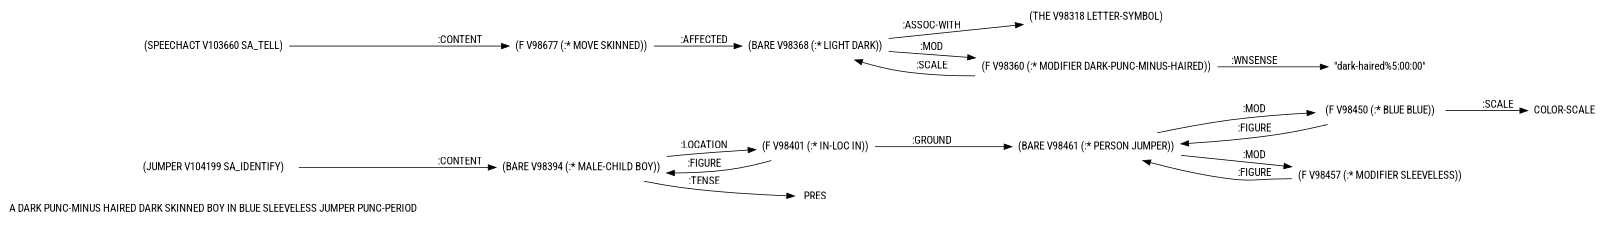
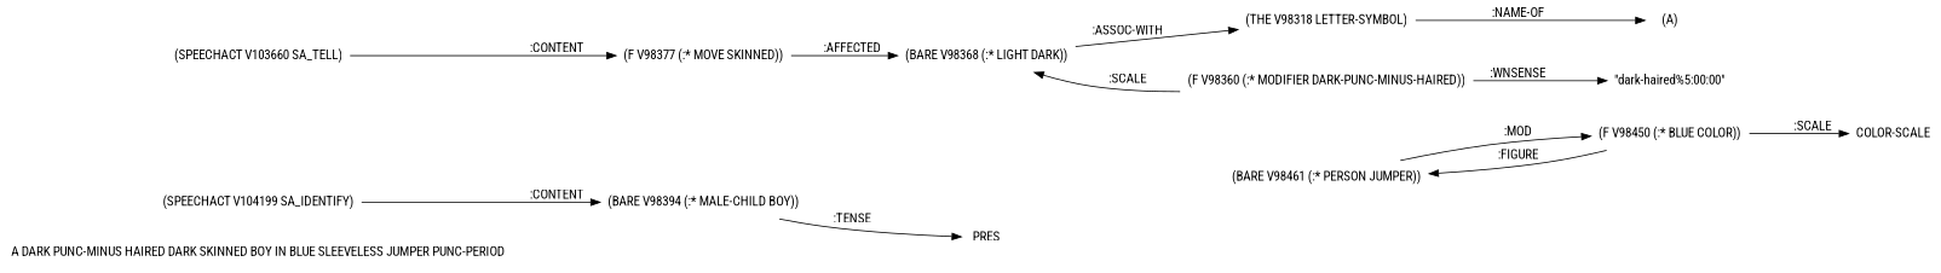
  digraph {
    fontname="Roboto Condensed"
    rankdir=LR
    node [fontname="Roboto Condensed" shape=none]
    edge [fontname="Roboto Condensed"]
    "A DARK PUNC-MINUS HAIRED DARK SKINNED BOY IN BLUE SLEEVELESS JUMPER PUNC-PERIOD"
-   n2 [label="(JUMPER V104199 SA_IDENTIFY)"]
+   n2 [label="(SPEECHACT V104199 SA_IDENTIFY)"]
    n3 [label="(BARE V98394 (:* MALE-CHILD BOY))"]
-   n4 [label="(F V98401 (:* IN-LOC IN))"]
    n5 [label=PRES]
    n6 [label="(BARE V98461 (:* PERSON JUMPER))"]
-   n7 [label="(F V98450 (:* BLUE BLUE))"]
-   n8 [label="(F V98457 (:* MODIFIER SLEEVELESS))"]
+   n7 [label="(F V98450 (:* BLUE COLOR))"]
    n9 [label="COLOR-SCALE"]
    n10 [label="(SPEECHACT V103660 SA_TELL)"]
-   n11 [label="(F V98677 (:* MOVE SKINNED))"]
+   n11 [label="(F V98377 (:* MOVE SKINNED))"]
    n12 [label="(BARE V98368 (:* LIGHT DARK))"]
    n13 [label="(THE V98318 LETTER-SYMBOL)"]
    n14 [label="(F V98360 (:* MODIFIER DARK-PUNC-MINUS-HAIRED))"]
+   n15 [label="(A)"]
    n16 [label="\"dark-haired%5:00:00\""]
    n2 -> n3 [label=":CONTENT"]
-   n3 -> n4 [label=":LOCATION"]
    n3 -> n5 [label=":TENSE"]
-   n4 -> n3 [label=":FIGURE"]
-   n4 -> n6 [label=":GROUND"]
    n6 -> n7 [label=":MOD"]
-   n6 -> n8 [label=":MOD"]
    n7 -> n6 [label=":FIGURE"]
    n7 -> n9 [label=":SCALE"]
-   n8 -> n6 [label=":FIGURE"]
    n10 -> n11 [label=":CONTENT"]
    n11 -> n12 [label=":AFFECTED"]
    n12 -> n13 [label=":ASSOC-WITH"]
-   n12 -> n14 [label=":MOD"]
+   n13 -> n15 [label=":NAME-OF"]
    n14 -> n12 [label=":SCALE"]
    n14 -> n16 [label=":WNSENSE"]
  }
